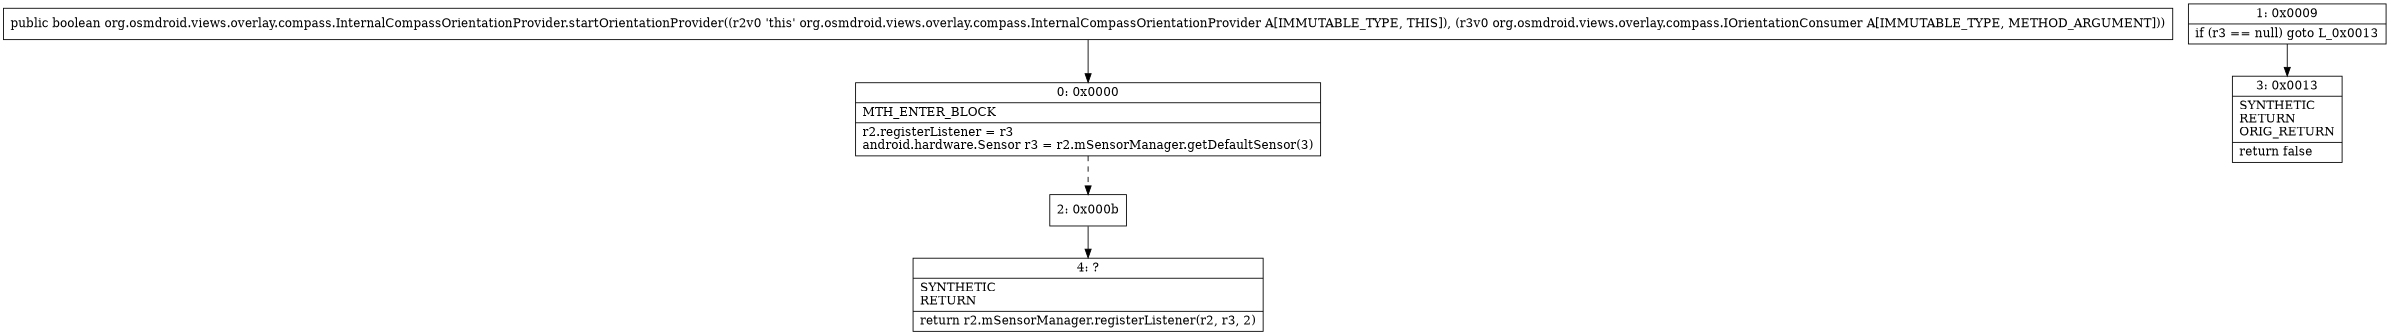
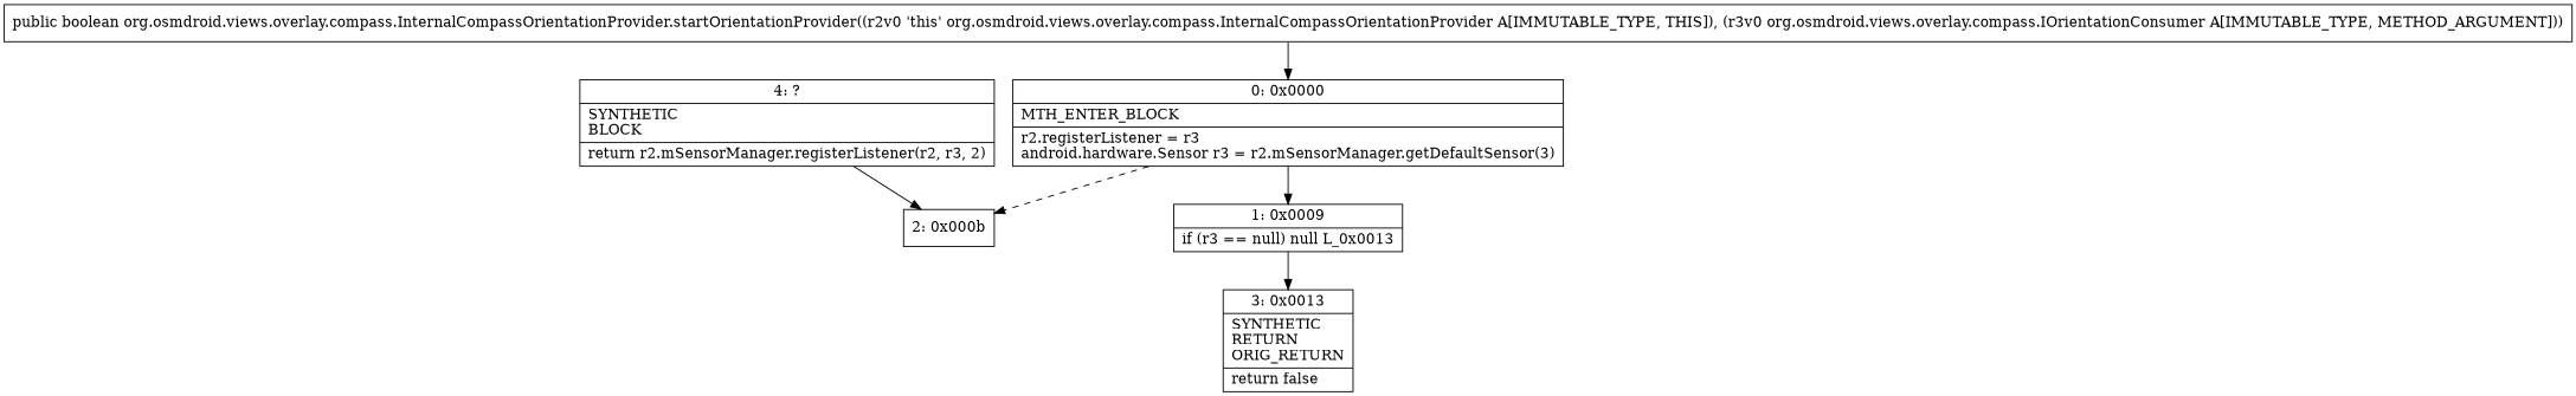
  digraph {
    node [shape=record]
    n1 [label="{0\:\ 0x0000|MTH_ENTER_BLOCK\l|r2.registerListener = r3\landroid.hardware.Sensor r3 = r2.mSensorManager.getDefaultSensor(3)\l}"]
-   n2 [label="{1\:\ 0x0009|if (r3 == null) goto L_0x0013\l}"]
+   n2 [label="{1\:\ 0x0009|if (r3 == null) null L_0x0013\l}"]
    n3 [label="{2\:\ 0x000b}"]
    n4 [label="{3\:\ 0x0013|SYNTHETIC\lRETURN\lORIG_RETURN\l|return false\l}"]
-   n5 [label="{4\:\ ?|SYNTHETIC\lRETURN\l|return r2.mSensorManager.registerListener(r2, r3, 2)\l}"]
+   n5 [label="{4\:\ ?|SYNTHETIC\lBLOCK\l|return r2.mSensorManager.registerListener(r2, r3, 2)\l}"]
    n6 [label="{public boolean org.osmdroid.views.overlay.compass.InternalCompassOrientationProvider.startOrientationProvider((r2v0 'this' org.osmdroid.views.overlay.compass.InternalCompassOrientationProvider A[IMMUTABLE_TYPE, THIS]), (r3v0 org.osmdroid.views.overlay.compass.IOrientationConsumer A[IMMUTABLE_TYPE, METHOD_ARGUMENT])) }"]
+   n1 -> n2
    n1 -> n3 [style=dashed]
    n2 -> n4
-   n3 -> n5
+   n5 -> n3
    n6 -> n1
  }
